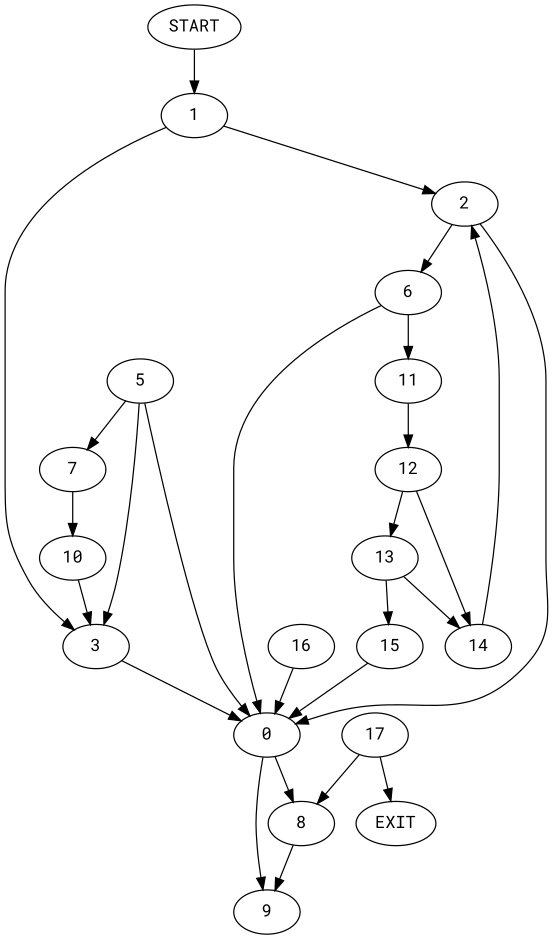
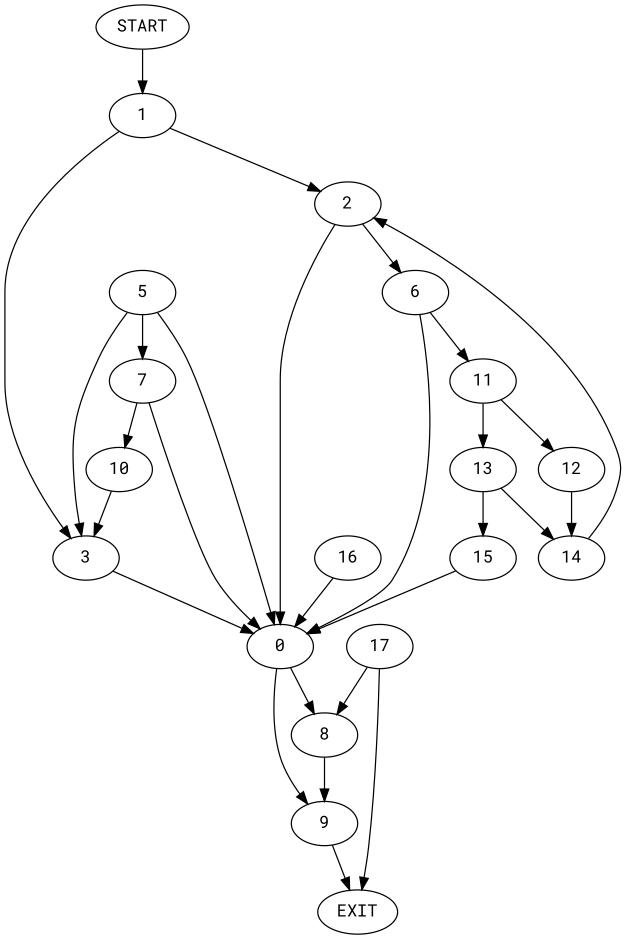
  digraph {
    fontname="Roboto Mono"
    node [fontname="Roboto Mono"]
    edge [fontname="Roboto Mono"]
    n1 [label=START]
    1
    2
    3
    n5 [label=EXIT]
    n6 [label=0]
    6
    8
    9
    11
    5
    7
    10
    12
    13
    17
    14
    15
    16
    n1 -> 1
    1 -> 2
    1 -> 3
    2 -> n6
    2 -> 6
    3 -> n6
    n6 -> 8
    n6 -> 9
    6 -> n6
    6 -> 11
    8 -> 9
+   9 -> n5
    11 -> 12
-   12 -> 13
+   11 -> 13
    5 -> 3
    5 -> n6
    5 -> 7
+   7 -> n6
    7 -> 10
    10 -> 3
    12 -> 14
    13 -> 14
    13 -> 15
    17 -> n5
    17 -> 8
    14 -> 2
    15 -> n6
    16 -> n6
  }
